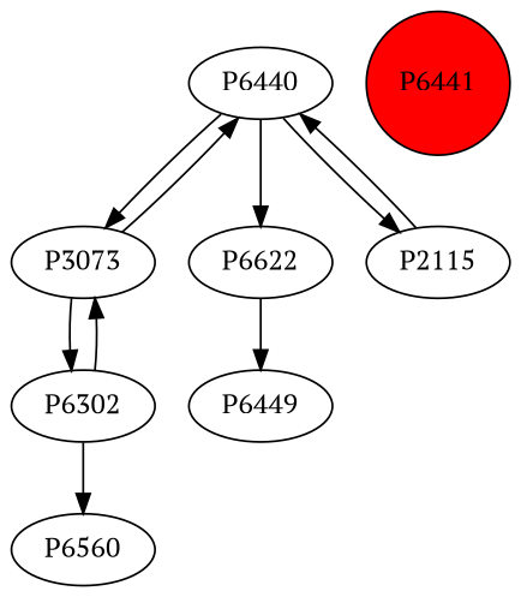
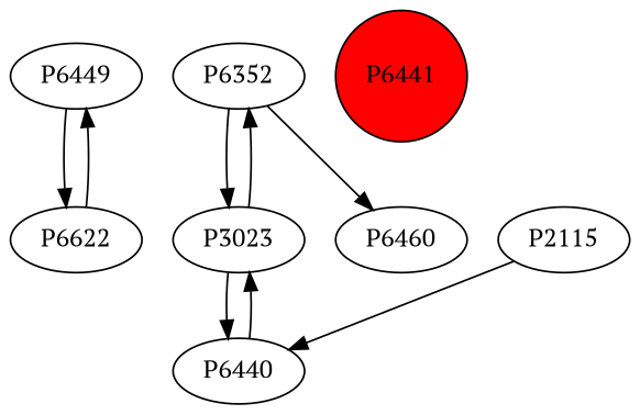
  digraph {
    fontname="PT Serif"
    node [fontname="PT Serif"]
    edge [fontname="PT Serif"]
    P6449
    P6622
-   P6352 [label=P6302]
-   P3023 [label=P3073]
-   P6460 [label=P6560]
+   P6352
+   P3023
+   P6460
    n6 [label=P6440]
    P2115
    P6441 [fillcolor=red shape=circle style=filled]
-   n6 -> P6622
+   P6449 -> P6622
    P6622 -> P6449
    P6352 -> P3023
    P6352 -> P6460
    P3023 -> P6352
    P3023 -> n6
    n6 -> P3023
-   n6 -> P2115
    P2115 -> n6
  }
